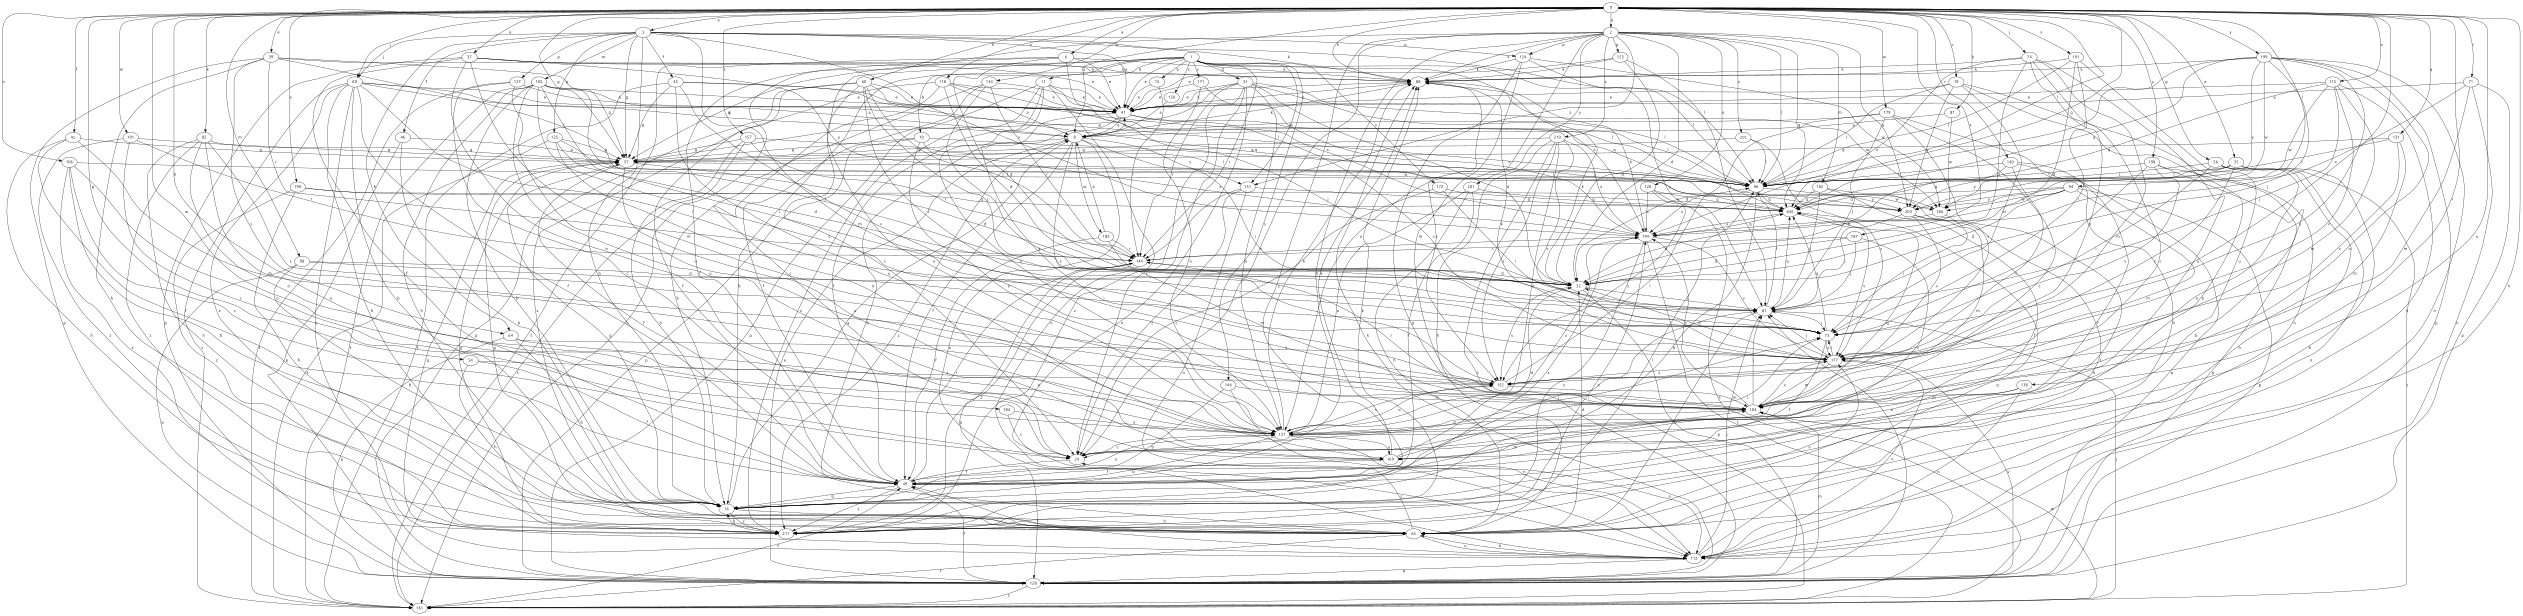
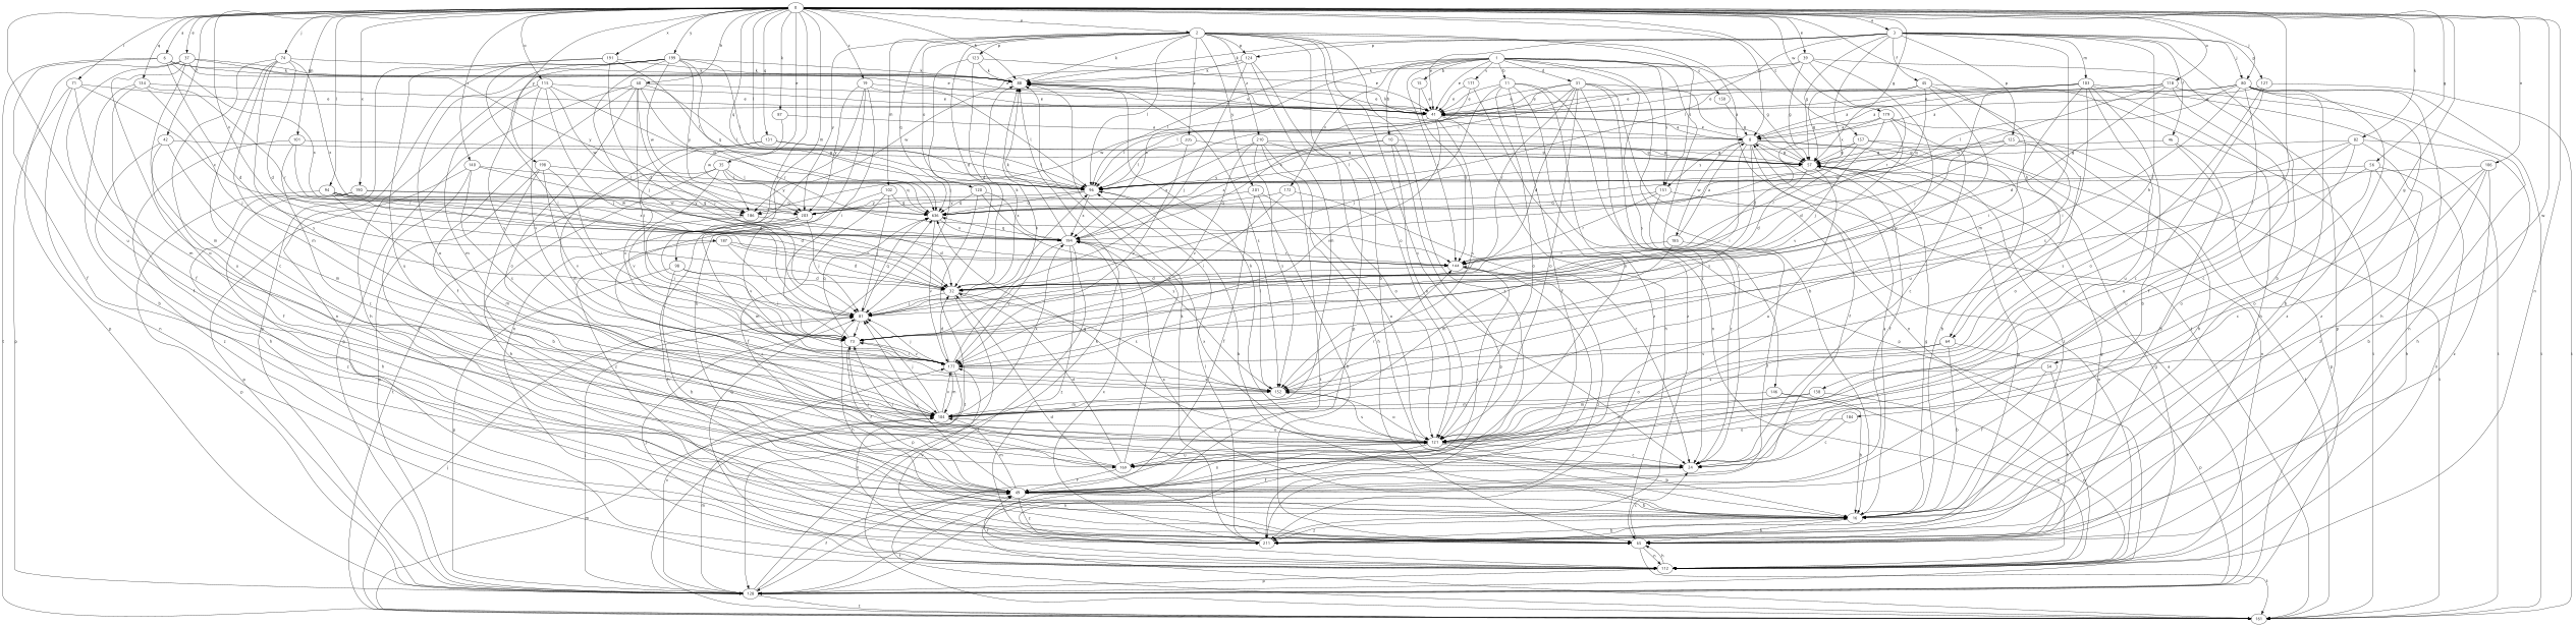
  strict digraph {
    fontname=Ubuntu
    node [fontname=Ubuntu]
    edge [fontname=Ubuntu]
    0
    2
    3
    6
    8
    19
    35
    37
    39
    42
    54
    56
    57
    60
    64
    71
    73
    74
    80
    82
    87
    88
    94
    96
    98
    101
    106
    112
    115
    118
    131
    134
    n33 [label=636]
    138
    140
    157
    169
    179
    184
    187
    190
    191
    198
    199
    16
    24
    151
    32
    102
    120
    121
    123
    124
    161
    201
    203
    205
    210
    211
    41
    194
    45
    46
    103
    104
    125
    127
    49
    152
    185
    65
    177
    128
    144
    81
    186
    1
    10
    11
    15
    31
    146
    150
    171
    172
    0 -> 2 [label=a]
    0 -> 3 [label=a]
    0 -> 6 [label=a]
    0 -> 8 [label=a]
    0 -> 19 [label=c]
    0 -> 35 [label=e]
    0 -> 37 [label=e]
    0 -> 39 [label=e]
    0 -> 42 [label=f]
    0 -> 54 [label=g]
    0 -> 56 [label=g]
    0 -> 57 [label=g]
    0 -> 60 [label=h]
    0 -> 64 [label=h]
    0 -> 71 [label=i]
    0 -> 73 [label=i]
    0 -> 74 [label=j]
    0 -> 80 [label=j]
    0 -> 82 [label=k]
    0 -> 87 [label=k]
    0 -> 88 [label=k]
    0 -> 94 [label=l]
    0 -> 96 [label=l]
    0 -> 98 [label=m]
    0 -> 101 [label=m]
    0 -> 106 [label=n]
    0 -> 112 [label=n]
    0 -> 115 [label=o]
    0 -> 118 [label=o]
    0 -> 131 [label=q]
    0 -> 134 [label=q]
    0 -> n33 [label=q]
    0 -> 138 [label=r]
    0 -> 140 [label=r]
    0 -> 157 [label=t]
    0 -> 169 [label=u]
    0 -> 179 [label=w]
    0 -> 184 [label=w]
    0 -> 187 [label=x]
    0 -> 190 [label=x]
    0 -> 191 [label=x]
    0 -> 198 [label=y]
    0 -> 199 [label=y]
    2 -> 88 [label=k]
    2 -> 96 [label=l]
    2 -> n33 [label=q]
    2 -> 16 [label=b]
    2 -> 24 [label=c]
    2 -> 151 [label=s]
    2 -> 32 [label=d]
    2 -> 102 [label=m]
    2 -> 120 [label=o]
    2 -> 121 [label=o]
    2 -> 123 [label=p]
    2 -> 124 [label=p]
    2 -> 161 [label=t]
    2 -> 201 [label=y]
    2 -> 203 [label=y]
    2 -> 205 [label=z]
    2 -> 210 [label=z]
    2 -> 211 [label=z]
    3 -> 57 [label=g]
    3 -> 64 [label=h]
    3 -> 80 [label=j]
    3 -> 88 [label=k]
    3 -> 96 [label=l]
    3 -> 16 [label=b]
    3 -> 124 [label=p]
    3 -> 41 [label=e]
    3 -> 194 [label=x]
    3 -> 45 [label=f]
    3 -> 46 [label=f]
    3 -> 103 [label=m]
    3 -> 104 [label=m]
    3 -> 125 [label=p]
    3 -> 127 [label=p]
    6 -> 88 [label=k]
    6 -> 32 [label=d]
    6 -> 161 [label=t]
    6 -> 41 [label=e]
    6 -> 194 [label=x]
    6 -> 49 [label=f]
    8 -> 57 [label=g]
    8 -> 73 [label=i]
    8 -> 88 [label=k]
    8 -> 112 [label=n]
    8 -> 151 [label=s]
    8 -> 211 [label=z]
    8 -> 41 [label=e]
    8 -> 49 [label=f]
    8 -> 152 [label=s]
    8 -> 185 [label=w]
    19 -> 73 [label=i]
    19 -> 96 [label=l]
    19 -> 112 [label=n]
    19 -> 16 [label=b]
    19 -> 203 [label=y]
    19 -> 41 [label=e]
    35 -> 96 [label=l]
    35 -> n33 [label=q]
    35 -> 161 [label=t]
    35 -> 203 [label=y]
    35 -> 65 [label=h]
    35 -> 177 [label=v]
    37 -> 88 [label=k]
    37 -> 121 [label=o]
    37 -> 203 [label=y]
    37 -> 41 [label=e]
    37 -> 104 [label=m]
    37 -> 49 [label=f]
    37 -> 128 [label=p]
    39 -> 57 [label=g]
    39 -> 88 [label=k]
    39 -> 96 [label=l]
    39 -> 152 [label=s]
-   39 -> 65 [label=h]
    39 -> 128 [label=p]
    39 -> 144 [label=r]
    42 -> 57 [label=g]
    42 -> 104 [label=m]
    42 -> 49 [label=f]
    42 -> 65 [label=h]
    54 -> 49 [label=f]
    54 -> 152 [label=s]
    54 -> 65 [label=h]
    56 -> 73 [label=i]
    56 -> 96 [label=l]
    56 -> 112 [label=n]
    56 -> 121 [label=o]
    56 -> 65 [label=h]
    57 -> 96 [label=l]
    57 -> 169 [label=u]
    57 -> 32 [label=d]
    57 -> 49 [label=f]
    60 -> 73 [label=i]
    60 -> 96 [label=l]
    60 -> 121 [label=o]
    60 -> 41 [label=e]
    60 -> 49 [label=f]
    60 -> 128 [label=p]
    60 -> 144 [label=r]
    60 -> 81 [label=j]
    64 -> 16 [label=b]
    64 -> 121 [label=o]
    64 -> 177 [label=v]
    64 -> 128 [label=p]
    71 -> 112 [label=n]
    71 -> 41 [label=e]
    71 -> 194 [label=x]
    71 -> 104 [label=m]
    71 -> 128 [label=p]
    73 -> n33 [label=q]
    73 -> 49 [label=f]
    73 -> 177 [label=v]
    74 -> 88 [label=k]
    74 -> 169 [label=u]
    74 -> 24 [label=c]
    74 -> 32 [label=d]
    74 -> 194 [label=x]
    74 -> 104 [label=m]
    74 -> 152 [label=s]
    80 -> 8 [label=a]
    80 -> 73 [label=i]
    80 -> 96 [label=l]
    80 -> 112 [label=n]
    80 -> 16 [label=b]
    80 -> 161 [label=t]
    80 -> 211 [label=z]
    80 -> 41 [label=e]
    80 -> 49 [label=f]
    80 -> 65 [label=h]
    82 -> 57 [label=g]
    82 -> 169 [label=u]
    82 -> 121 [label=o]
    82 -> 211 [label=z]
    82 -> 152 [label=s]
    82 -> 65 [label=h]
    87 -> 8 [label=a]
    87 -> 186 [label=w]
    88 -> 41 [label=e]
    88 -> 152 [label=s]
    94 -> n33 [label=q]
    94 -> 32 [label=d]
    94 -> 203 [label=y]
    94 -> 194 [label=x]
    94 -> 104 [label=m]
    94 -> 128 [label=p]
    94 -> 186 [label=w]
    96 -> n33 [label=q]
    96 -> 16 [label=b]
    96 -> 203 [label=y]
    96 -> 194 [label=x]
    98 -> 73 [label=i]
    98 -> 16 [label=b]
    98 -> 32 [label=d]
    98 -> 128 [label=p]
    101 -> 57 [label=g]
    101 -> 24 [label=c]
    101 -> 211 [label=z]
    101 -> 144 [label=r]
    106 -> 96 [label=l]
    106 -> 16 [label=b]
    106 -> 24 [label=c]
    106 -> 121 [label=o]
    106 -> 211 [label=z]
    112 -> 57 [label=g]
    112 -> n33 [label=q]
    112 -> 49 [label=f]
    112 -> 65 [label=h]
    112 -> 128 [label=p]
    112 -> 81 [label=j]
    115 -> n33 [label=q]
    115 -> 41 [label=e]
    115 -> 104 [label=m]
    115 -> 65 [label=h]
    115 -> 177 [label=v]
    115 -> 81 [label=j]
    115 -> 186 [label=w]
    118 -> 8 [label=a]
    118 -> n33 [label=q]
    118 -> 24 [label=c]
    118 -> 32 [label=d]
    118 -> 211 [label=z]
    118 -> 41 [label=e]
    131 -> 57 [label=g]
    131 -> 96 [label=l]
    131 -> 104 [label=m]
    131 -> 177 [label=v]
    134 -> 16 [label=b]
    134 -> 41 [label=e]
    134 -> 49 [label=f]
    134 -> 144 [label=r]
    134 -> 81 [label=j]
    n33 -> 194 [label=x]
    n33 -> 177 [label=v]
    138 -> 112 [label=n]
    138 -> 121 [label=o]
    138 -> 104 [label=m]
    140 -> 96 [label=l]
    140 -> 32 [label=d]
    140 -> 49 [label=f]
    140 -> 152 [label=s]
    140 -> 128 [label=p]
    157 -> 57 [label=g]
    157 -> 96 [label=l]
    157 -> 16 [label=b]
    157 -> 161 [label=t]
    157 -> 144 [label=r]
    169 -> 73 [label=i]
    169 -> 88 [label=k]
    169 -> 32 [label=d]
    169 -> 49 [label=f]
    179 -> 8 [label=a]
    179 -> 24 [label=c]
    179 -> 32 [label=d]
    179 -> 65 [label=h]
    179 -> 177 [label=v]
    179 -> 81 [label=j]
    184 -> 24 [label=c]
    184 -> 121 [label=o]
    187 -> 24 [label=c]
    187 -> 32 [label=d]
    187 -> 144 [label=r]
    187 -> 81 [label=j]
    190 -> n33 [label=q]
    190 -> 211 [label=z]
    190 -> 65 [label=h]
    190 -> 186 [label=w]
    191 -> 73 [label=i]
    191 -> 88 [label=k]
    191 -> 96 [label=l]
    191 -> 169 [label=u]
    191 -> 32 [label=d]
    198 -> 73 [label=i]
    198 -> 96 [label=l]
    198 -> 16 [label=b]
    198 -> 177 [label=v]
    198 -> 128 [label=p]
    199 -> 88 [label=k]
    199 -> 96 [label=l]
    199 -> 112 [label=n]
    199 -> n33 [label=q]
    199 -> 121 [label=o]
    199 -> 203 [label=y]
    199 -> 152 [label=s]
    199 -> 128 [label=p]
    199 -> 81 [label=j]
    199 -> 186 [label=w]
    16 -> 8 [label=a]
    16 -> 57 [label=g]
    16 -> 211 [label=z]
    16 -> 194 [label=x]
    16 -> 65 [label=h]
    24 -> 73 [label=i]
    24 -> 49 [label=f]
    151 -> 112 [label=n]
    151 -> n33 [label=q]
    151 -> 24 [label=c]
    151 -> 144 [label=r]
    32 -> 88 [label=k]
    32 -> 152 [label=s]
    32 -> 128 [label=p]
    32 -> 81 [label=j]
    102 -> n33 [label=q]
    102 -> 211 [label=z]
    102 -> 49 [label=f]
    102 -> 81 [label=j]
    120 -> n33 [label=q]
    120 -> 161 [label=t]
    120 -> 194 [label=x]
    120 -> 152 [label=s]
    121 -> 88 [label=k]
    121 -> 112 [label=n]
    121 -> n33 [label=q]
    121 -> 169 [label=u]
    121 -> 16 [label=b]
    121 -> 24 [label=c]
    121 -> 194 [label=x]
    121 -> 152 [label=s]
    123 -> 88 [label=k]
    123 -> 32 [label=d]
    123 -> 41 [label=e]
    123 -> 81 [label=j]
    124 -> 88 [label=k]
    124 -> 104 [label=m]
    124 -> 128 [label=p]
    124 -> 81 [label=j]
    124 -> 186 [label=w]
    161 -> 104 [label=m]
    161 -> 49 [label=f]
    161 -> 81 [label=j]
    201 -> 121 [label=o]
    201 -> 203 [label=y]
    201 -> 49 [label=f]
    201 -> 65 [label=h]
    203 -> 104 [label=m]
    203 -> 65 [label=h]
    203 -> 177 [label=v]
    203 -> 81 [label=j]
    205 -> 57 [label=g]
    205 -> 96 [label=l]
    205 -> 177 [label=v]
    210 -> 57 [label=g]
    210 -> 121 [label=o]
    210 -> 161 [label=t]
    210 -> 194 [label=x]
    210 -> 152 [label=s]
    210 -> 65 [label=h]
    210 -> 177 [label=v]
    211 -> 57 [label=g]
    211 -> 88 [label=k]
    211 -> 96 [label=l]
    211 -> 16 [label=b]
    211 -> 194 [label=x]
    211 -> 177 [label=v]
    41 -> 8 [label=a]
    41 -> 88 [label=k]
    41 -> 96 [label=l]
    41 -> 152 [label=s]
    41 -> 65 [label=h]
    41 -> 177 [label=v]
    194 -> 88 [label=k]
    194 -> n33 [label=q]
    194 -> 161 [label=t]
    194 -> 211 [label=z]
    194 -> 177 [label=v]
    194 -> 144 [label=r]
    45 -> 57 [label=g]
    45 -> n33 [label=q]
    45 -> 169 [label=u]
    45 -> 161 [label=t]
    45 -> 41 [label=e]
    45 -> 177 [label=v]
    46 -> 57 [label=g]
    46 -> 16 [label=b]
    46 -> 128 [label=p]
    103 -> 8 [label=a]
    103 -> 73 [label=i]
    103 -> 169 [label=u]
    103 -> 16 [label=b]
    103 -> 161 [label=t]
    103 -> 41 [label=e]
    103 -> 152 [label=s]
    103 -> 65 [label=h]
    103 -> 81 [label=j]
    104 -> 121 [label=o]
    104 -> 194 [label=x]
    104 -> 177 [label=v]
    104 -> 144 [label=r]
    104 -> 81 [label=j]
    125 -> 57 [label=g]
    125 -> 32 [label=d]
    125 -> 121 [label=o]
    125 -> 161 [label=t]
    125 -> 186 [label=w]
    127 -> 24 [label=c]
    127 -> 121 [label=o]
    127 -> 161 [label=t]
    127 -> 41 [label=e]
    49 -> 16 [label=b]
    49 -> 121 [label=o]
    49 -> 211 [label=z]
    49 -> 104 [label=m]
    49 -> 144 [label=r]
    49 -> 81 [label=j]
    152 -> 96 [label=l]
    152 -> 121 [label=o]
    152 -> 104 [label=m]
    185 -> 8 [label=a]
    185 -> 104 [label=m]
    185 -> 49 [label=f]
    185 -> 144 [label=r]
    65 -> 57 [label=g]
    65 -> 112 [label=n]
    65 -> 24 [label=c]
    65 -> 32 [label=d]
    65 -> 161 [label=t]
    177 -> 73 [label=i]
    177 -> 88 [label=k]
    177 -> 112 [label=n]
    177 -> 32 [label=d]
    177 -> 104 [label=m]
    177 -> 152 [label=s]
    177 -> 81 [label=j]
    128 -> 8 [label=a]
    128 -> 88 [label=k]
    128 -> 161 [label=t]
    128 -> 104 [label=m]
    128 -> 49 [label=f]
    128 -> 177 [label=v]
    128 -> 81 [label=j]
    144 -> 32 [label=d]
    144 -> 211 [label=z]
    144 -> 128 [label=p]
    81 -> 73 [label=i]
    81 -> 96 [label=l]
    81 -> n33 [label=q]
    81 -> 65 [label=h]
    186 -> 73 [label=i]
    186 -> 32 [label=d]
    1 -> 57 [label=g]
    1 -> 96 [label=l]
    1 -> 16 [label=b]
    1 -> 24 [label=c]
    1 -> 151 [label=s]
    1 -> 41 [label=e]
    1 -> 194 [label=x]
    1 -> 144 [label=r]
    1 -> 10 [label=b]
    1 -> 11 [label=b]
    1 -> 15 [label=b]
    1 -> 31 [label=d]
    1 -> 146 [label=s]
    1 -> 150 [label=s]
    1 -> 171 [label=v]
    1 -> 172 [label=v]
    10 -> 57 [label=g]
    10 -> 121 [label=o]
    10 -> 203 [label=y]
    10 -> 194 [label=x]
    10 -> 128 [label=p]
    11 -> 112 [label=n]
    11 -> 121 [label=o]
    11 -> 211 [label=z]
    11 -> 41 [label=e]
    11 -> 49 [label=f]
    11 -> 128 [label=p]
    11 -> 81 [label=j]
    15 -> 41 [label=e]
    15 -> 144 [label=r]
    31 -> 57 [label=g]
    31 -> 96 [label=l]
    31 -> 112 [label=n]
    31 -> 24 [label=c]
    31 -> 32 [label=d]
    31 -> 121 [label=o]
    31 -> 211 [label=z]
    31 -> 41 [label=e]
    31 -> 144 [label=r]
    31 -> 186 [label=w]
    146 -> 112 [label=n]
    146 -> 16 [label=b]
    146 -> 104 [label=m]
    150 -> 8 [label=a]
    171 -> 121 [label=o]
    171 -> 41 [label=e]
    171 -> 194 [label=x]
    172 -> 73 [label=i]
    172 -> n33 [label=q]
    172 -> 24 [label=c]
  }
